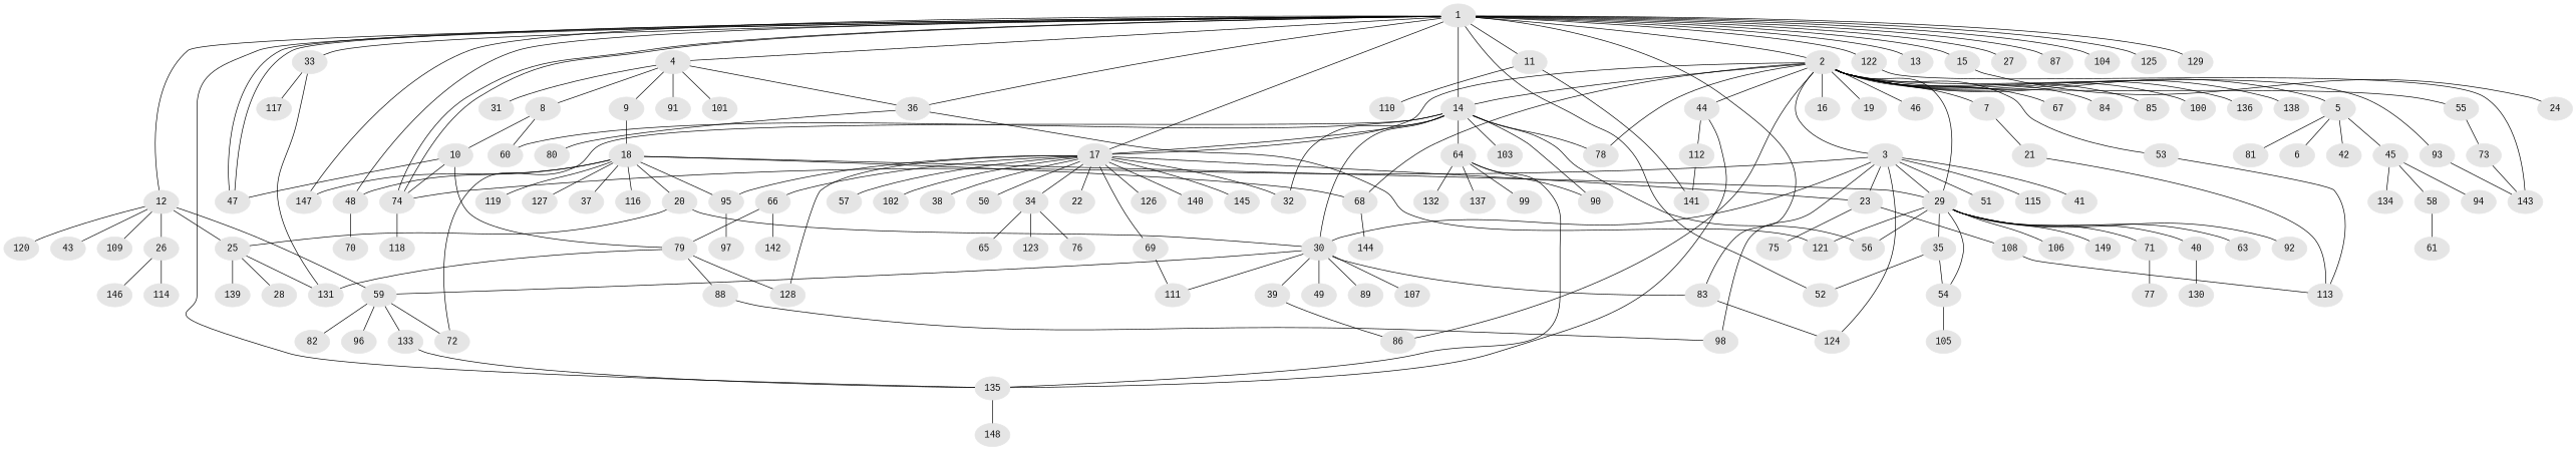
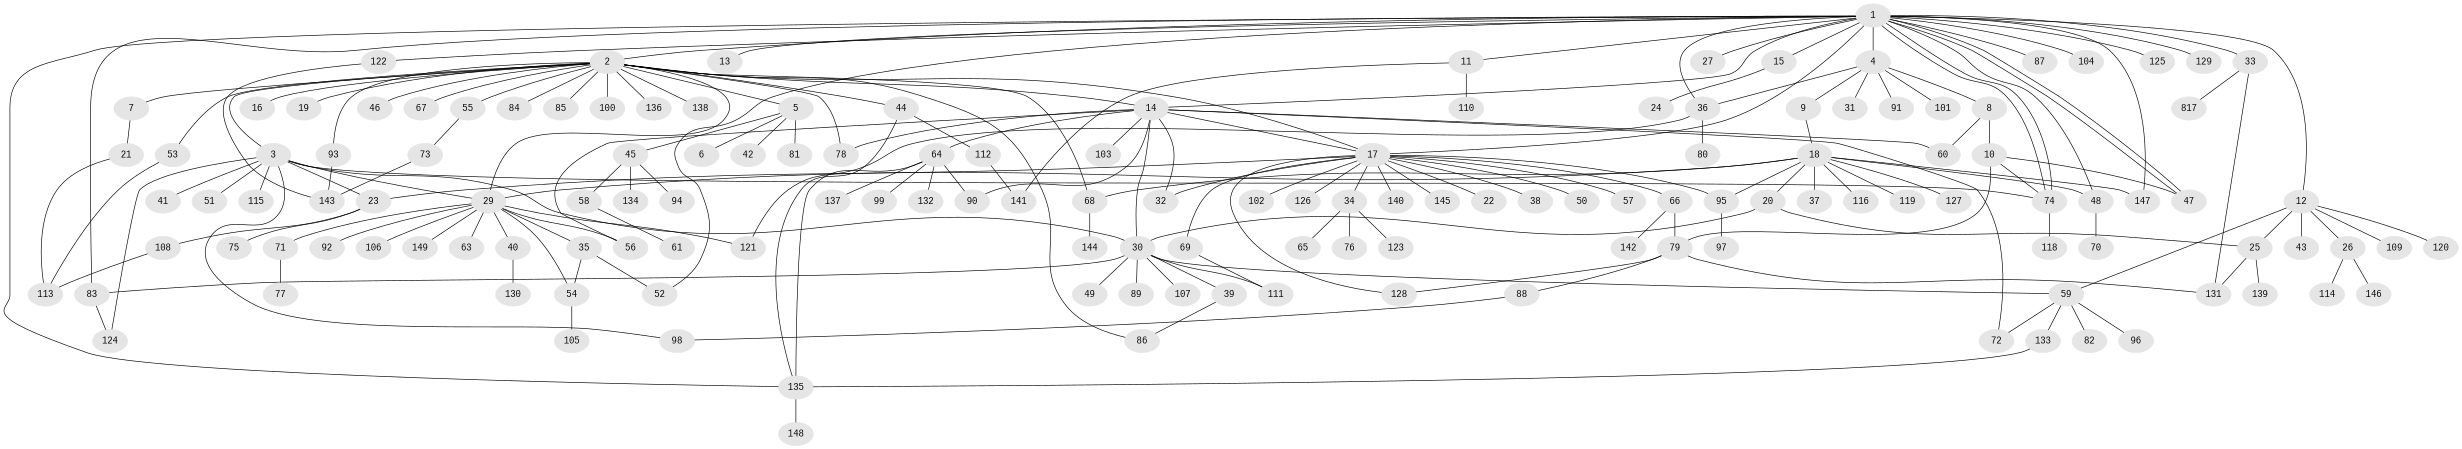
  graph {
    fontname="Liberation Mono"
    node [color=gray90 fontname="Liberation Mono" style=filled]
    edge [fontname="Liberation Mono"]
    1
    2
    4
    11
    12
    13
    14
    15
    17
    27
    33
    36
    47
    48
    52
    74
    83
    87
    104
    122
    125
    129
    135
    147
    3
    5
    7
    16
    19
    29
    44
    46
    53
    55
    67
    68
    78
    84
    85
    86
    93
    100
    136
    138
    8
    9
    31
    91
    101
    110
    141
    26
    43
    59
    109
    120
    25
    30
    60
    32
    56
    64
    72
    90
    103
    24
    23
    22
    34
    38
    50
    57
    66
    69
    95
    102
    126
    128
    140
    145
    131
-   117
+   117 [label=817]
    121
    80
    70
    118
    124
    143
    148
    41
    51
    98
    115
    6
    42
    45
    81
    21
    35
    40
    54
    63
    71
    92
    106
    149
    112
    113
    73
    144
    75
    108
    39
    49
    89
    107
    111
    10
    18
    58
    94
    134
    79
    20
    37
    116
    119
    127
    88
    114
    146
    82
    96
    133
    99
    132
    137
    65
    76
    123
    142
    97
-   28
    139
    130
    105
    77
    61
    1 -- 2
    1 -- 4
    1 -- 11
    1 -- 12
    1 -- 13
    1 -- 14
    1 -- 15
    1 -- 17
    1 -- 27
    1 -- 33
    1 -- 36
    1 -- 47
    1 -- 47
    1 -- 48
    1 -- 52
    1 -- 74
    1 -- 74
    1 -- 83
    1 -- 87
    1 -- 104
    1 -- 122
    1 -- 125
    1 -- 129
    1 -- 135
    1 -- 147
    2 -- 14
    2 -- 17
    2 -- 3
    2 -- 5
    2 -- 7
    2 -- 16
    2 -- 19
    2 -- 29
    2 -- 44
    2 -- 46
    2 -- 53
    2 -- 55
    2 -- 67
    2 -- 68
    2 -- 78
    2 -- 84
    2 -- 85
    2 -- 86
    2 -- 93
    2 -- 100
    2 -- 136
    2 -- 138
    4 -- 36
    4 -- 8
    4 -- 9
    4 -- 31
    4 -- 91
    4 -- 101
    11 -- 110
    11 -- 141
    12 -- 26
    12 -- 43
    12 -- 59
    12 -- 109
    12 -- 120
    12 -- 25
    14 -- 17
    14 -- 78
    14 -- 30
    14 -- 60
    14 -- 32
    14 -- 56
    14 -- 64
    14 -- 72
    14 -- 90
    14 -- 103
    15 -- 24
    17 -- 32
    17 -- 23
    17 -- 22
    17 -- 34
    17 -- 38
    17 -- 50
    17 -- 57
    17 -- 66
    17 -- 69
    17 -- 95
    17 -- 102
    17 -- 126
    17 -- 128
    17 -- 140
    17 -- 145
    33 -- 131
    33 -- 117
    36 -- 121
    36 -- 80
    48 -- 70
    74 -- 118
    83 -- 124
    122 -- 143
    135 -- 148
    3 -- 74
    3 -- 29
    3 -- 30
    3 -- 23
    3 -- 124
    3 -- 41
    3 -- 51
    3 -- 98
    3 -- 115
    5 -- 6
    5 -- 42
    5 -- 45
    5 -- 81
    7 -- 21
    29 -- 56
    29 -- 121
    29 -- 35
    29 -- 40
    29 -- 54
    29 -- 63
    29 -- 71
    29 -- 92
    29 -- 106
    29 -- 149
    44 -- 135
    44 -- 112
    53 -- 113
    55 -- 73
    68 -- 144
    93 -- 143
    8 -- 60
    8 -- 10
    9 -- 18
    26 -- 114
    26 -- 146
    59 -- 72
    59 -- 82
    59 -- 96
    59 -- 133
    25 -- 131
-   25 -- 28
    25 -- 139
    30 -- 83
    30 -- 59
    30 -- 39
    30 -- 49
    30 -- 89
    30 -- 107
    30 -- 111
    64 -- 135
    64 -- 90
    64 -- 99
    64 -- 132
    64 -- 137
    23 -- 75
    23 -- 108
    34 -- 65
    34 -- 76
    34 -- 123
    66 -- 79
    66 -- 142
    69 -- 111
    95 -- 97
    45 -- 58
    45 -- 94
    45 -- 134
    21 -- 113
    35 -- 52
    35 -- 54
    40 -- 130
    54 -- 105
    71 -- 77
    112 -- 141
    73 -- 143
    108 -- 113
    39 -- 86
    10 -- 47
    10 -- 74
    10 -- 79
    18 -- 48
    18 -- 147
    18 -- 29
    18 -- 68
    18 -- 95
    18 -- 20
    18 -- 37
    18 -- 116
    18 -- 119
    18 -- 127
    58 -- 61
    79 -- 128
    79 -- 131
    79 -- 88
    20 -- 25
    20 -- 30
    88 -- 98
    133 -- 135
  }
